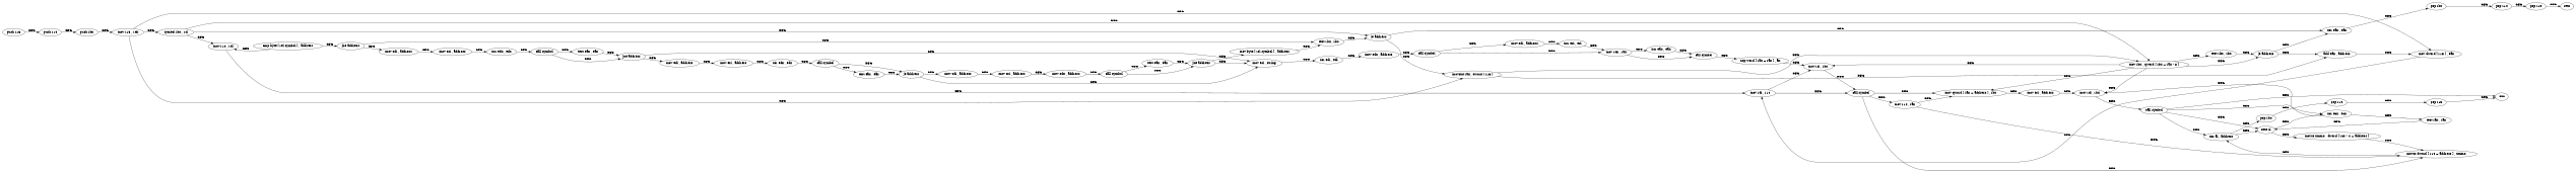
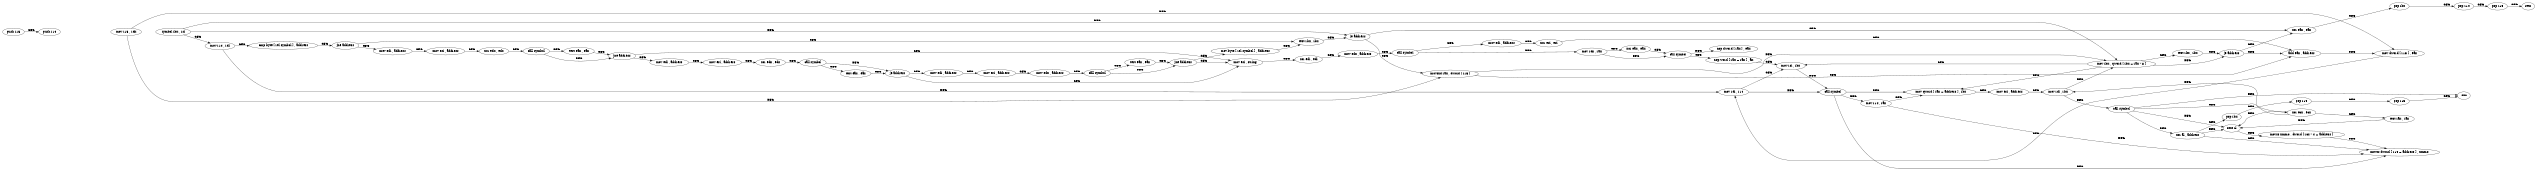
  digraph {
    rankdir=LR
    n1 [label="push r15"]
    n2 [label="push r14"]
-   n3 [label="push rbx"]
    n4 [label="mov r15 , rdx"]
    n5 [label="symbol rbx , rsi"]
    n6 [label="movsxd rax , dword [ r15 ]"]
    n7 [label="mov dword [ r15 ] , eax"]
    n8 [label="mov r14 , rdi"]
    n9 [label="je address"]
    n10 [label="mov rbx , qword [ rbx + rax * 8 ]"]
    n11 [label="add eax , address"]
    n12 [label="mov rdi , r14"]
    n13 [label="cmp byte [ rel symbol ] , address"]
    n14 [label="xor eax , eax"]
    n15 [label="test rbx , rbx"]
    n16 [label="je address"]
    n17 [label="mov rsi , rbx"]
    n18 [label="mov qword [ rax + address ] , rbx"]
    n19 [label="mov rdi , rbx"]
    n20 [label="jne address"]
    n21 [label="call symbol"]
    n22 [label="test rbx , rbx"]
    n23 [label="mov edi , address"]
    n24 [label="mov esi , address"]
    n25 [label="xor edx , edx"]
    n26 [label="pop rbx"]
    n27 [label="pop r14"]
    n28 [label="call symbol"]
    n29 [label="test eax , eax"]
    n30 [label="jne address"]
    n31 [label="mov esi , string"]
    n32 [label="mov edi , address"]
    n33 [label="xor edi , edi"]
    n34 [label="mov esi , address"]
    n35 [label="mov edx , address"]
    n36 [label="xor edx , edx"]
    n37 [label="pop r15"]
    n38 [label=retn]
    n39 [label="mov esi , address"]
    n40 [label="call symbol"]
    n41 [label="call symbol"]
    n42 [label="mov edi , address"]
    n43 [label="mov rdx , rax"]
    n44 [label="xor esi , esi"]
    n45 [label="xor eax , eax"]
    n46 [label="call symbol"]
    n47 [label="nop word [ rax + rax ] , ax"]
+   n48 [label="nop dword [ rax ] , eax"]
    n49 [label="call symbol"]
    n50 [label="test eax , eax"]
    n51 [label="je address"]
    n52 [label="mov edi , address"]
    n53 [label="mov esi , address"]
    n54 [label="mov edx , address"]
    n55 [label="mov r14 , rax"]
    n56 [label="movss dword [ r14 + address ] , xmm0"]
    n57 [label="xor al , address"]
    n58 [label="xor ecx , ecx"]
    n59 [label="sete cl"]
    n60 [label=retn]
    n61 [label="test rax , rax"]
    n62 [label="movss xmm0 , dword [ rcx * 4 + address ]"]
    n63 [label="pop rbx"]
    n64 [label="pop r14"]
    n65 [label="pop r15"]
    n66 [label="call symbol"]
    n67 [label="test eax , eax"]
    n68 [label="jne address"]
    n69 [label="mov byte [ rel symbol ] , address"]
    n1 -> n2 [label=CFG]
-   n2 -> n3 [label=CFG]
-   n3 -> n4 [label=CFG]
-   n4 -> n5 [label=CFG]
-   n4 -> n6 [label=CFG]
-   n4 -> n7 [label=CFG]
+   n4 -> n6 [label=DFG]
+   n4 -> n7 [label=DFG]
    n5 -> n8 [label=CFG]
    n5 -> n9 [label=DFG]
    n5 -> n10 [label=DFG]
    n6 -> n10 [label=DFG]
-   n6 -> n11 [label=DFG]
+   n6 -> n11 [label=CFG]
    n7 -> n12 [label=CFG]
-   n8 -> n12 [label=CFG]
-   n13 -> n8 [label=CFG]
+   n8 -> n12 [label=DFG]
+   n8 -> n13 [label=CFG]
    n9 -> n6 [label=CFG]
    n9 -> n14 [label=CFG]
    n10 -> n15 [label=CFG]
    n10 -> n16 [label=DFG]
-   n10 -> n17 [label=DFG]
+   n10 -> n17 [label=CFG]
    n10 -> n18 [label=DFG]
-   n10 -> n19 [label=DFG]
+   n19 -> n10 [label=DFG]
    n11 -> n7 [label=DFG]
    n12 -> n17 [label=CFG]
    n12 -> n21 [label=DFG]
    n13 -> n20 [label=CFG]
    n14 -> n26 [label=CFG]
    n15 -> n16 [label=CFG]
    n16 -> n11 [label=CFG]
    n16 -> n14 [label=CFG]
    n17 -> n21 [label=DFG]
    n18 -> n39 [label=CFG]
    n19 -> n40 [label=DFG]
    n20 -> n22 [label=CFG]
    n20 -> n23 [label=CFG]
    n21 -> n18 [label=DFG]
    n21 -> n55 [label=DFG]
    n21 -> n56 [label=DFG]
    n22 -> n9 [label=CFG]
    n23 -> n24 [label=CFG]
    n24 -> n25 [label=CFG]
    n25 -> n28 [label=CFG]
    n26 -> n27 [label=CFG]
    n27 -> n37 [label=CFG]
    n28 -> n29 [label=CFG]
    n28 -> n30 [label=DFG]
    n29 -> n30 [label=CFG]
    n30 -> n31 [label=CFG]
    n30 -> n32 [label=CFG]
    n31 -> n33 [label=CFG]
    n32 -> n34 [label=CFG]
    n33 -> n35 [label=CFG]
    n34 -> n36 [label=CFG]
    n35 -> n41 [label=CFG]
    n36 -> n49 [label=CFG]
    n37 -> n38 [label=CFG]
    n39 -> n19 [label=CFG]
    n40 -> n57 [label=DFG]
    n40 -> n58 [label=CFG]
    n40 -> n59 [label=DFG]
    n40 -> n60 [label=DFG]
    n41 -> n42 [label=CFG]
    n41 -> n43 [label=DFG]
    n42 -> n44 [label=CFG]
    n43 -> n45 [label=CFG]
    n43 -> n46 [label=DFG]
-   n44 -> n43 [label=CFG]
+   n44 -> n11 [label=CFG]
    n45 -> n46 [label=CFG]
    n46 -> n47 [label=CFG]
+   n46 -> n48 [label=DFG]
    n47 -> n17 [label=CFG]
    n49 -> n50 [label=CFG]
    n49 -> n51 [label=DFG]
    n50 -> n51 [label=CFG]
    n51 -> n31 [label=CFG]
    n51 -> n52 [label=CFG]
    n52 -> n53 [label=CFG]
    n53 -> n54 [label=CFG]
    n54 -> n66 [label=CFG]
    n55 -> n18 [label=CFG]
    n55 -> n56 [label=DFG]
-   n56 -> n57 [label=CFG]
-   n57 -> n59 [label=CFG]
+   n57 -> n56 [label=CFG]
+   n57 -> n59 [label=DFG]
    n57 -> n63 [label=CFG]
    n58 -> n19 [label=DFG]
-   n59 -> n58 [label=DFG]
+   n58 -> n59 [label=DFG]
    n58 -> n61 [label=CFG]
    n59 -> n62 [label=DFG]
-   n61 -> n59 [label=CFG]
+   n61 -> n59 [label=DFG]
    n62 -> n56 [label=DFG]
    n63 -> n64 [label=CFG]
    n64 -> n65 [label=CFG]
    n65 -> n60 [label=CFG]
    n66 -> n67 [label=CFG]
    n66 -> n68 [label=DFG]
    n67 -> n68 [label=CFG]
    n68 -> n31 [label=CFG]
    n68 -> n69 [label=CFG]
    n69 -> n22 [label=CFG]
  }
